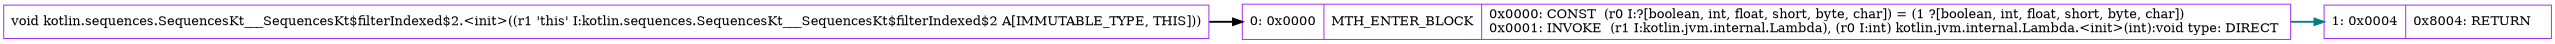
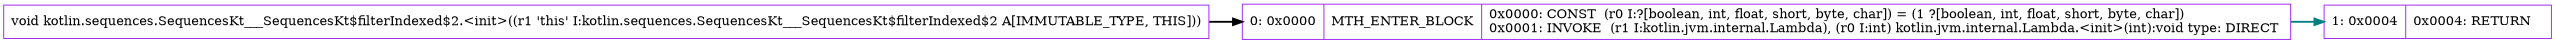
  digraph {
    rankdir=LR
    node [shape=record color=purple]
    edge [style=bold]
    n1 [label="{0\:\ 0x0000|MTH_ENTER_BLOCK\l|0x0000: CONST  (r0 I:?[boolean, int, float, short, byte, char]) = (1 ?[boolean, int, float, short, byte, char]) \l0x0001: INVOKE  (r1 I:kotlin.jvm.internal.Lambda), (r0 I:int) kotlin.jvm.internal.Lambda.\<init\>(int):void type: DIRECT \l}"]
-   n2 [label="{1\:\ 0x0004|0x8004: RETURN   \l}"]
+   n2 [label="{1\:\ 0x0004|0x0004: RETURN   \l}"]
    n3 [label="{void kotlin.sequences.SequencesKt___SequencesKt$filterIndexed$2.\<init\>((r1 'this' I:kotlin.sequences.SequencesKt___SequencesKt$filterIndexed$2 A[IMMUTABLE_TYPE, THIS])) }"]
    n1 -> n2 [color=teal]
    n3 -> n1 [color=black]
  }
